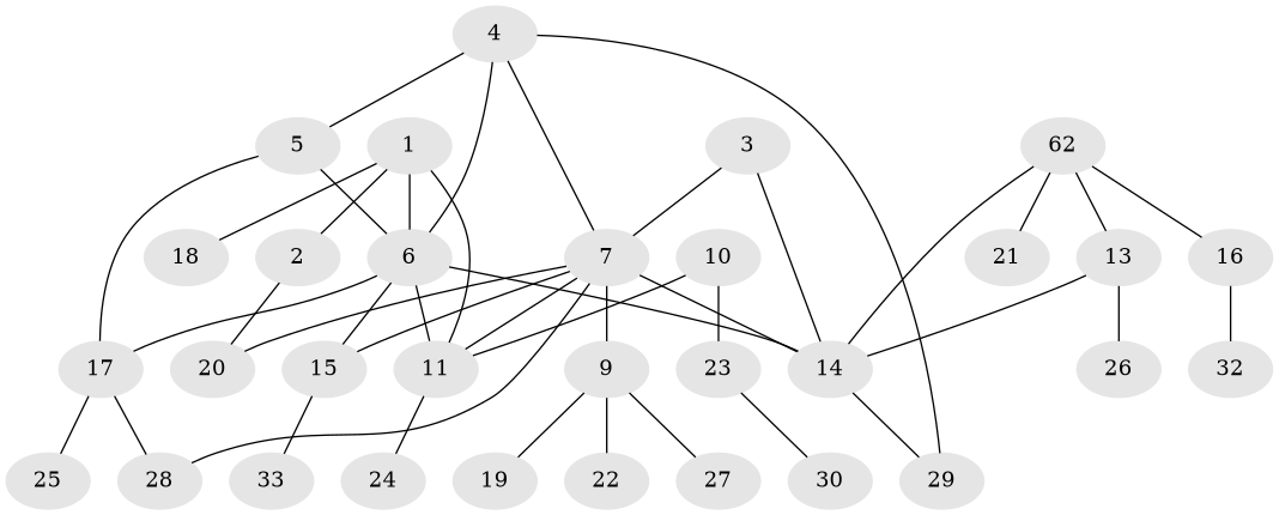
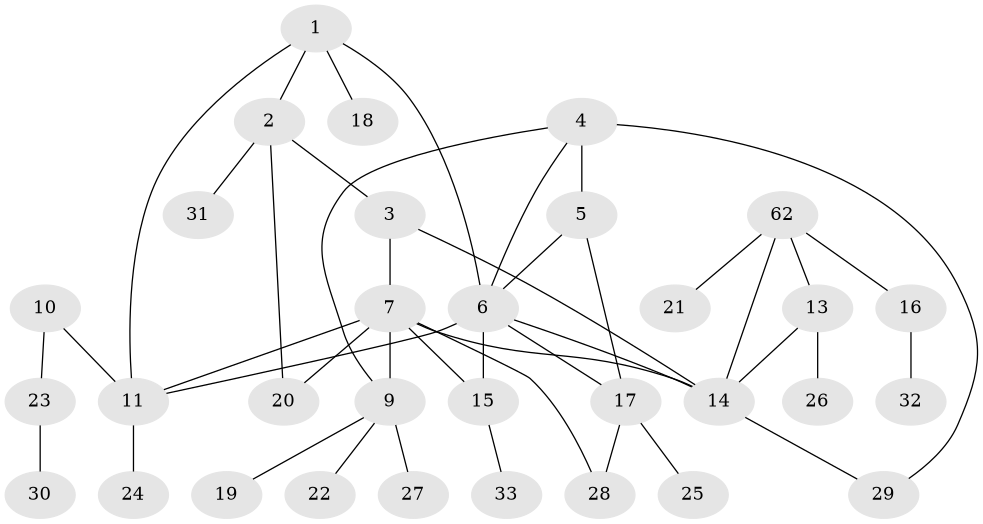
  graph {
    node [color=gray90 style=filled]
    edge [weight=1.0]
    1
    2
    6
    11
    18
    3
    20
+   31
    7
    14
    17
    15
    24
    9
    28
    29
    4
    5
    25
    33
    19
    22
    27
    10
    23
    30
    n27 [label=62]
    13
    16
    21
    26
    32
    1 -- 2
    1 -- 6
    1 -- 11
    1 -- 18
+   2 -- 3
    2 -- 20
+   2 -- 31
    6 -- 11
    6 -- 14
    6 -- 17
    6 -- 15
    11 -- 24
    3 -- 7
    3 -- 14
    7 -- 11
    7 -- 20
    7 -- 14 [weight=2.0]
    7 -- 15
    7 -- 9 [weight=8.0]
    7 -- 28
    14 -- 29
    17 -- 28
    17 -- 25
    15 -- 33
    9 -- 19
    9 -- 22
    9 -- 27
    4 -- 6
-   4 -- 7
+   4 -- 9
    4 -- 29
    4 -- 5 [weight=2.0]
    5 -- 6
    5 -- 17
    10 -- 11
    10 -- 23
    23 -- 30
    n27 -- 14
    n27 -- 13
    n27 -- 16
    n27 -- 21
    13 -- 14
    13 -- 26
    16 -- 32
  }
